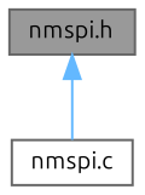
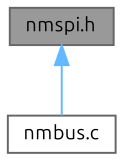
  digraph {
    fontname=Ubuntu
    node [fontname=Ubuntu fontsize=10 shape=box style=filled]
    n1 [color=gray40 fillcolor=grey60 fontcolor=black height=0.2 label="nmspi.h" width=0.4]
-   n2 [color=grey40 fillcolor=white height=0.2 label="nmspi.c" width=0.4]
+   n2 [color=grey40 fillcolor=white height=0.2 label="nmbus.c" width=0.4]
    n1 -> n2 [color=steelblue1 dir=back fontname=Ubuntu fontsize=10 labelfontname=FreeSans labelfontsize=10 style=solid]
  }
